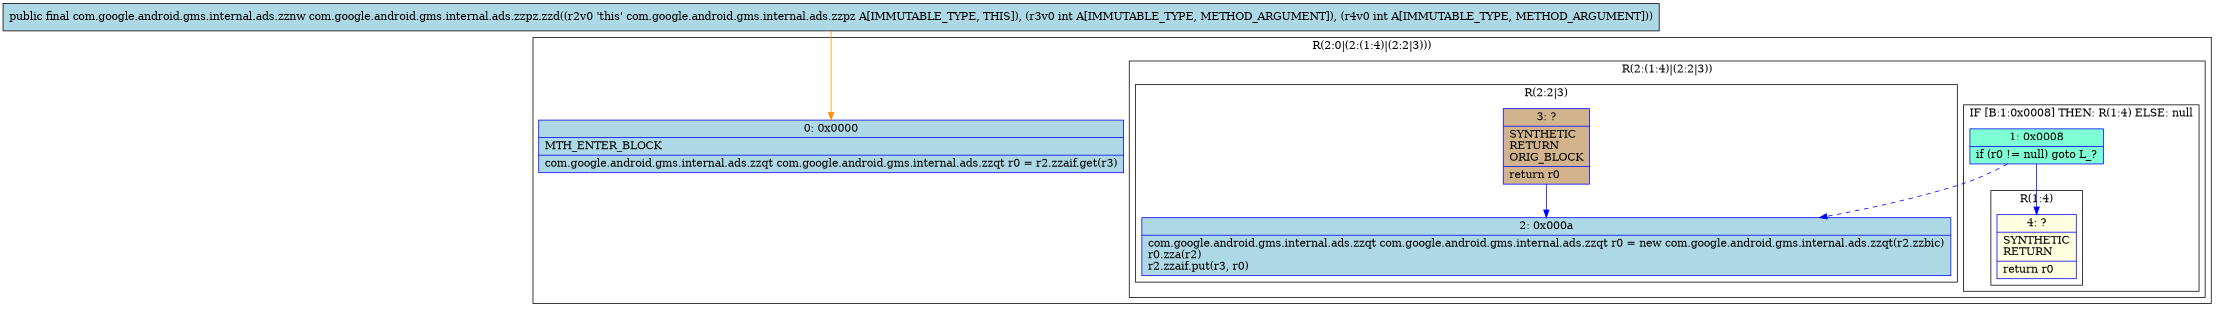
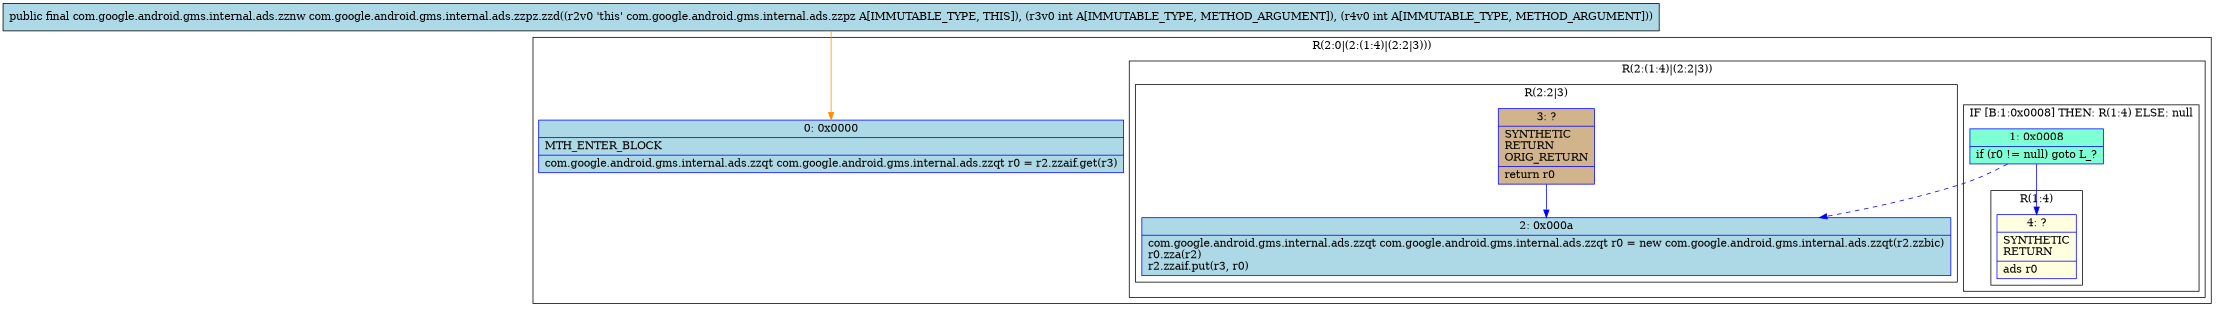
  digraph {
    node [color=blue fillcolor=lightblue shape=record style=filled]
    edge [color=blue]
-   n1 [fillcolor=lightyellow label="{4\:\ ?|SYNTHETIC\lRETURN\l|return r0\l}"]
+   n1 [fillcolor=lightyellow label="{4\:\ ?|SYNTHETIC\lRETURN\l|ads r0\l}"]
    n2 [fillcolor=aquamarine label="{1\:\ 0x0008|if (r0 != null) goto L_?\l}"]
    n3 [label="{2\:\ 0x000a|com.google.android.gms.internal.ads.zzqt com.google.android.gms.internal.ads.zzqt r0 = new com.google.android.gms.internal.ads.zzqt(r2.zzbic)\lr0.zza(r2)\lr2.zzaif.put(r3, r0)\l}"]
-   n4 [fillcolor=tan label="{3\:\ ?|SYNTHETIC\lRETURN\lORIG_BLOCK\l|return r0\l}"]
+   n4 [fillcolor=tan label="{3\:\ ?|SYNTHETIC\lRETURN\lORIG_RETURN\l|return r0\l}"]
    n5 [label="{0\:\ 0x0000|MTH_ENTER_BLOCK\l|com.google.android.gms.internal.ads.zzqt com.google.android.gms.internal.ads.zzqt r0 = r2.zzaif.get(r3)\l}"]
    n6 [label="{public final com.google.android.gms.internal.ads.zznw com.google.android.gms.internal.ads.zzpz.zzd((r2v0 'this' com.google.android.gms.internal.ads.zzpz A[IMMUTABLE_TYPE, THIS]), (r3v0 int A[IMMUTABLE_TYPE, METHOD_ARGUMENT]), (r4v0 int A[IMMUTABLE_TYPE, METHOD_ARGUMENT])) }" color=""]
    subgraph cluster_1 {
      label="R(2:0|(2:(1:4)|(2:2|3)))"
      n5
      subgraph cluster_2 {
        label="R(2:(1:4)|(2:2|3))"
        subgraph cluster_3 {
          label="IF [B:1:0x0008] THEN: R(1:4) ELSE: null"
          n2
          subgraph cluster_4 {
            label="R(1:4)"
            n1
          }
        }
        subgraph cluster_5 {
          label="R(2:2|3)"
          n3
          n4
        }
      }
    }
    n2 -> n1
    n2 -> n3 [style=dashed]
    n4 -> n3
    n6 -> n5 [color=darkorange]
  }
